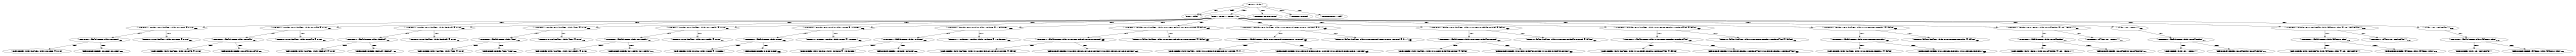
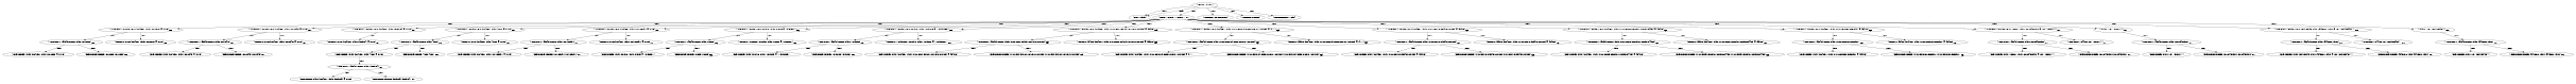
  digraph {
    fontname="DejaVu Sans Mono"
    node [fontname="DejaVu Sans Mono"]
    edge [fontname="DejaVu Sans Mono"]
    n1 [label=<(METHOD,&lt;init&gt;)>]
    n2 [label=<(PARAM,this)>]
    n3 [label=<(BLOCK,&lt;empty&gt;,&lt;empty&gt;)<SUB>127</SUB>>]
    n4 [label=<(MODIFIER,CONSTRUCTOR)>]
    n5 [label=<(MODIFIER,PUBLIC)>]
    n6 [label=<(METHOD_RETURN,void)>]
    n7 [label=<(&lt;operator&gt;.assignment,boolean this.compact = true)<SUB>133</SUB>>]
    n8 [label=<(&lt;operator&gt;.assignment,boolean this.compile = true)<SUB>134</SUB>>]
    n9 [label=<(&lt;operator&gt;.assignment,boolean this.decimal = true)<SUB>137</SUB>>]
    n10 [label=<(&lt;operator&gt;.assignment,boolean this.logo = true)<SUB>141</SUB>>]
    n11 [label=<(&lt;operator&gt;.assignment,boolean this.sourcedir = true)<SUB>147</SUB>>]
    n12 [label=<(&lt;operator&gt;.assignment,String this.trace = &quot;trace2&quot;)<SUB>156</SUB>>]
    n13 [label=<(&lt;operator&gt;.assignment,String this.verbose = &quot;verbose3&quot;)<SUB>158</SUB>>]
    n14 [label=<(&lt;operator&gt;.assignment,boolean this.suppressMethodArgumentNotUsed = false)<SUB>159</SUB>>]
    n15 [label=<(&lt;operator&gt;.assignment,boolean this.suppressPrivatePropertyNotUsed = f...)<SUB>160</SUB>>]
    n16 [label=<(&lt;operator&gt;.assignment,boolean this.suppressVariableNotUsed = false)<SUB>161</SUB>>]
    n17 [label=<(&lt;operator&gt;.assignment,boolean this.suppressExceptionNotSignalled = false)<SUB>162</SUB>>]
    n18 [label=<(&lt;operator&gt;.assignment,boolean this.suppressDeprecation = false)<SUB>163</SUB>>]
    n19 [label=<(&lt;operator&gt;.assignment,Vector this.compileList = new Vector())<SUB>177</SUB>>]
    n20 [label=<(&lt;init&gt;,new Vector())<SUB>177</SUB>>]
    n21 [label=<(&lt;operator&gt;.assignment,Hashtable this.filecopyList = new Hashtable())<SUB>178</SUB>>]
    n22 [label=<(&lt;init&gt;,new Hashtable())<SUB>178</SUB>>]
    n23 [label=<(&lt;operator&gt;.fieldAccess,this.compact)<SUB>133</SUB>>]
    n24 [label=<(LITERAL,true,boolean this.compact = true)<SUB>133</SUB>>]
    n25 [label=<(&lt;operator&gt;.fieldAccess,this.compile)<SUB>134</SUB>>]
    n26 [label=<(LITERAL,true,boolean this.compile = true)<SUB>134</SUB>>]
    n27 [label=<(&lt;operator&gt;.fieldAccess,this.decimal)<SUB>137</SUB>>]
    n28 [label=<(LITERAL,true,boolean this.decimal = true)<SUB>137</SUB>>]
    n29 [label=<(&lt;operator&gt;.fieldAccess,this.logo)<SUB>143</SUB>>]
    n30 [label=<(LITERAL,true,boolean this.logo = true)<SUB>143</SUB>>]
    n31 [label=<(&lt;operator&gt;.fieldAccess,this.sourcedir)<SUB>147</SUB>>]
    n32 [label=<(LITERAL,true,boolean this.sourcedir = true)<SUB>147</SUB>>]
    n33 [label=<(&lt;operator&gt;.fieldAccess,this.trace)<SUB>156</SUB>>]
    n34 [label=<(LITERAL,&quot;trace2&quot;,String this.trace = &quot;trace2&quot;)<SUB>156</SUB>>]
    n35 [label=<(&lt;operator&gt;.fieldAccess,this.verbose)<SUB>158</SUB>>]
    n36 [label=<(LITERAL,&quot;verbose3&quot;,String this.verbose = &quot;verbose3&quot;)<SUB>158</SUB>>]
    n37 [label=<(&lt;operator&gt;.fieldAccess,this.suppressMethodArgumentNotUsed)<SUB>159</SUB>>]
    n38 [label=<(LITERAL,false,boolean this.suppressMethodArgumentNotUsed = false)<SUB>159</SUB>>]
    n39 [label=<(&lt;operator&gt;.fieldAccess,this.suppressPrivatePropertyNotUsed)<SUB>160</SUB>>]
    n40 [label=<(LITERAL,false,boolean this.suppressPrivatePropertyNotUsed = f...)<SUB>160</SUB>>]
    n41 [label=<(&lt;operator&gt;.fieldAccess,this.suppressVariableNotUsed)<SUB>161</SUB>>]
    n42 [label=<(LITERAL,false,boolean this.suppressVariableNotUsed = false)<SUB>161</SUB>>]
    n43 [label=<(&lt;operator&gt;.fieldAccess,this.suppressExceptionNotSignalled)<SUB>162</SUB>>]
    n44 [label=<(LITERAL,false,boolean this.suppressExceptionNotSignalled = false)<SUB>162</SUB>>]
    n45 [label=<(&lt;operator&gt;.fieldAccess,this.suppressDeprecation)<SUB>163</SUB>>]
    n46 [label=<(LITERAL,false,boolean this.suppressDeprecation = false)<SUB>163</SUB>>]
    n47 [label=<(&lt;operator&gt;.fieldAccess,this.compileList)<SUB>177</SUB>>]
    n48 [label=<(&lt;operator&gt;.alloc,new Vector())<SUB>177</SUB>>]
    n49 [label=<(&lt;operator&gt;.fieldAccess,this.compileList)<SUB>177</SUB>>]
    n50 [label=<(&lt;operator&gt;.fieldAccess,this.filecopyList)<SUB>178</SUB>>]
    n51 [label=<(&lt;operator&gt;.alloc,new Hashtable())<SUB>178</SUB>>]
    n52 [label=<(&lt;operator&gt;.fieldAccess,this.filecopyList)<SUB>178</SUB>>]
    n53 [label=<(IDENTIFIER,this,boolean this.compact = true)>]
    n54 [label=<(FIELD_IDENTIFIER,compact,compact)<SUB>133</SUB>>]
    n55 [label=<(IDENTIFIER,this,boolean this.compile = true)>]
    n56 [label=<(FIELD_IDENTIFIER,compile,compile)<SUB>134</SUB>>]
    n57 [label=<(IDENTIFIER,this,boolean this.decimal = true)>]
    n58 [label=<(FIELD_IDENTIFIER,decimal,decimal)<SUB>137</SUB>>]
    n59 [label=<(IDENTIFIER,this,boolean this.logo = true)>]
    n60 [label=<(FIELD_IDENTIFIER,logo,logo)<SUB>153</SUB>>]
    n61 [label=<(IDENTIFIER,this,boolean this.sourcedir = true)>]
    n62 [label=<(FIELD_IDENTIFIER,sourcedir,sourcedir)<SUB>147</SUB>>]
    n63 [label=<(IDENTIFIER,this,String this.trace = &quot;trace2&quot;)>]
    n64 [label=<(FIELD_IDENTIFIER,trace,trace)<SUB>156</SUB>>]
    n65 [label=<(IDENTIFIER,this,String this.verbose = &quot;verbose3&quot;)>]
    n66 [label=<(FIELD_IDENTIFIER,verbose,verbose)<SUB>158</SUB>>]
    n67 [label=<(IDENTIFIER,this,boolean this.suppressMethodArgumentNotUsed = false)>]
    n68 [label=<(FIELD_IDENTIFIER,suppressMethodArgumentNotUsed,suppressMethodArgumentNotUsed)<SUB>159</SUB>>]
    n69 [label=<(IDENTIFIER,this,boolean this.suppressPrivatePropertyNotUsed = f...)>]
    n70 [label=<(FIELD_IDENTIFIER,suppressPrivatePropertyNotUsed,suppressPrivatePropertyNotUsed)<SUB>160</SUB>>]
    n71 [label=<(IDENTIFIER,this,boolean this.suppressVariableNotUsed = false)>]
    n72 [label=<(FIELD_IDENTIFIER,suppressVariableNotUsed,suppressVariableNotUsed)<SUB>161</SUB>>]
    n73 [label=<(IDENTIFIER,this,boolean this.suppressExceptionNotSignalled = false)>]
    n74 [label=<(FIELD_IDENTIFIER,suppressExceptionNotSignalled,suppressExceptionNotSignalled)<SUB>162</SUB>>]
    n75 [label=<(IDENTIFIER,this,boolean this.suppressDeprecation = false)>]
    n76 [label=<(FIELD_IDENTIFIER,suppressDeprecation,suppressDeprecation)<SUB>163</SUB>>]
    n77 [label=<(IDENTIFIER,this,Vector this.compileList = new Vector())>]
    n78 [label=<(FIELD_IDENTIFIER,compileList,compileList)<SUB>177</SUB>>]
    n79 [label=<(IDENTIFIER,this,new Vector())>]
    n80 [label=<(FIELD_IDENTIFIER,compileList,compileList)<SUB>177</SUB>>]
    n81 [label=<(IDENTIFIER,this,Hashtable this.filecopyList = new Hashtable())>]
    n82 [label=<(FIELD_IDENTIFIER,filecopyList,filecopyList)<SUB>178</SUB>>]
    n83 [label=<(IDENTIFIER,this,new Hashtable())>]
    n84 [label=<(FIELD_IDENTIFIER,filecopyList,filecopyList)<SUB>178</SUB>>]
    n1 -> n2 [label="AST: "]
    n1 -> n2 [label="DDG: "]
    n1 -> n3 [label="AST: "]
    n1 -> n4 [label="AST: "]
    n1 -> n5 [label="AST: "]
    n1 -> n6 [label="AST: "]
    n3 -> n7 [label="AST: "]
    n3 -> n8 [label="AST: "]
    n3 -> n9 [label="AST: "]
    n3 -> n10 [label="AST: "]
    n3 -> n11 [label="AST: "]
    n3 -> n12 [label="AST: "]
    n3 -> n13 [label="AST: "]
    n3 -> n14 [label="AST: "]
    n3 -> n15 [label="AST: "]
    n3 -> n16 [label="AST: "]
    n3 -> n17 [label="AST: "]
    n3 -> n18 [label="AST: "]
    n3 -> n19 [label="AST: "]
    n3 -> n20 [label="AST: "]
    n3 -> n21 [label="AST: "]
    n3 -> n22 [label="AST: "]
    n7 -> n23 [label="AST: "]
    n7 -> n24 [label="AST: "]
    n8 -> n25 [label="AST: "]
    n8 -> n26 [label="AST: "]
-   n9 -> n27 [label="AST: "]
+   n59 -> n27 [label="AST: "]
    n9 -> n28 [label="AST: "]
    n10 -> n29 [label="AST: "]
    n10 -> n30 [label="AST: "]
    n11 -> n31 [label="AST: "]
    n11 -> n32 [label="AST: "]
    n12 -> n33 [label="AST: "]
    n12 -> n34 [label="AST: "]
    n13 -> n35 [label="AST: "]
    n13 -> n36 [label="AST: "]
    n14 -> n37 [label="AST: "]
    n14 -> n38 [label="AST: "]
    n15 -> n39 [label="AST: "]
    n15 -> n40 [label="AST: "]
    n16 -> n41 [label="AST: "]
    n16 -> n42 [label="AST: "]
    n17 -> n43 [label="AST: "]
    n17 -> n44 [label="AST: "]
    n18 -> n45 [label="AST: "]
    n18 -> n46 [label="AST: "]
    n19 -> n47 [label="AST: "]
    n19 -> n48 [label="AST: "]
    n20 -> n49 [label="AST: "]
    n21 -> n50 [label="AST: "]
    n21 -> n51 [label="AST: "]
    n22 -> n52 [label="AST: "]
    n23 -> n53 [label="AST: "]
    n23 -> n54 [label="AST: "]
    n25 -> n55 [label="AST: "]
    n25 -> n56 [label="AST: "]
    n27 -> n57 [label="AST: "]
    n27 -> n58 [label="AST: "]
    n29 -> n59 [label="AST: "]
    n29 -> n60 [label="AST: "]
    n31 -> n61 [label="AST: "]
    n31 -> n62 [label="AST: "]
    n33 -> n63 [label="AST: "]
    n33 -> n64 [label="AST: "]
    n35 -> n65 [label="AST: "]
    n35 -> n66 [label="AST: "]
    n37 -> n67 [label="AST: "]
    n37 -> n68 [label="AST: "]
    n39 -> n69 [label="AST: "]
    n39 -> n70 [label="AST: "]
    n41 -> n71 [label="AST: "]
    n41 -> n72 [label="AST: "]
    n43 -> n73 [label="AST: "]
    n43 -> n74 [label="AST: "]
    n45 -> n75 [label="AST: "]
    n45 -> n76 [label="AST: "]
    n47 -> n77 [label="AST: "]
    n47 -> n78 [label="AST: "]
    n49 -> n79 [label="AST: "]
    n49 -> n80 [label="AST: "]
    n50 -> n81 [label="AST: "]
    n50 -> n82 [label="AST: "]
    n52 -> n83 [label="AST: "]
    n52 -> n84 [label="AST: "]
  }
